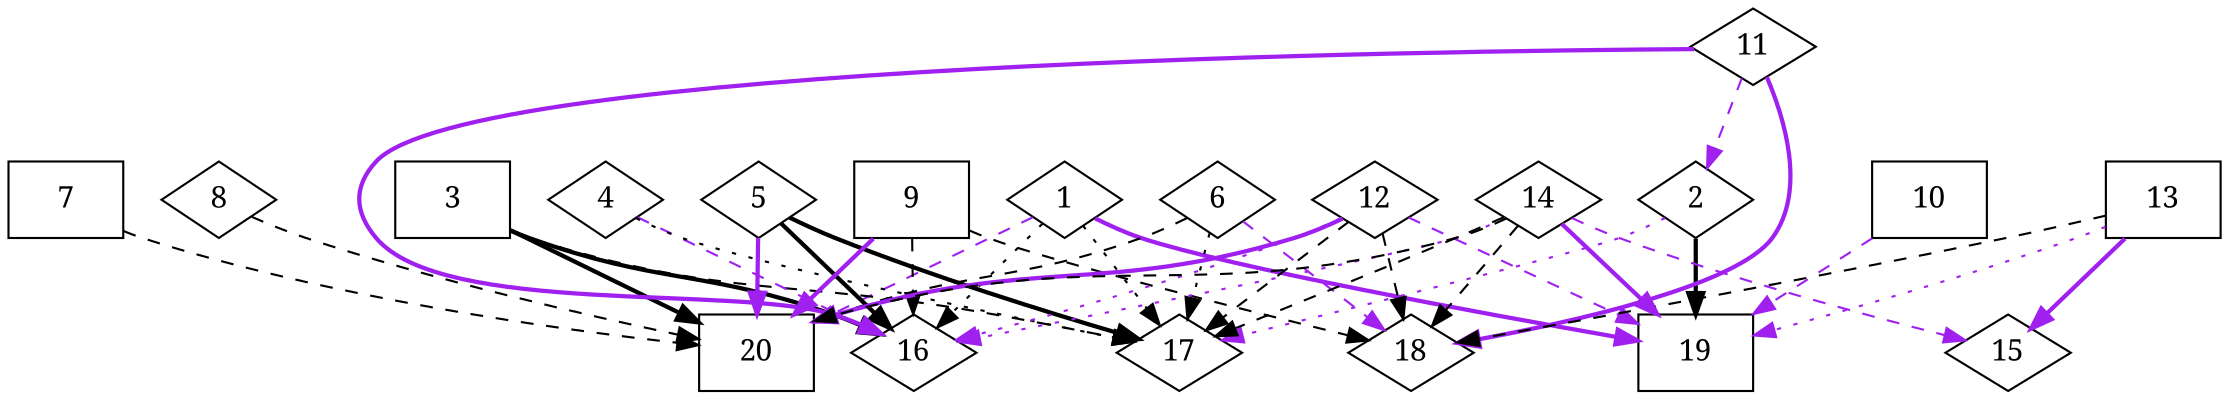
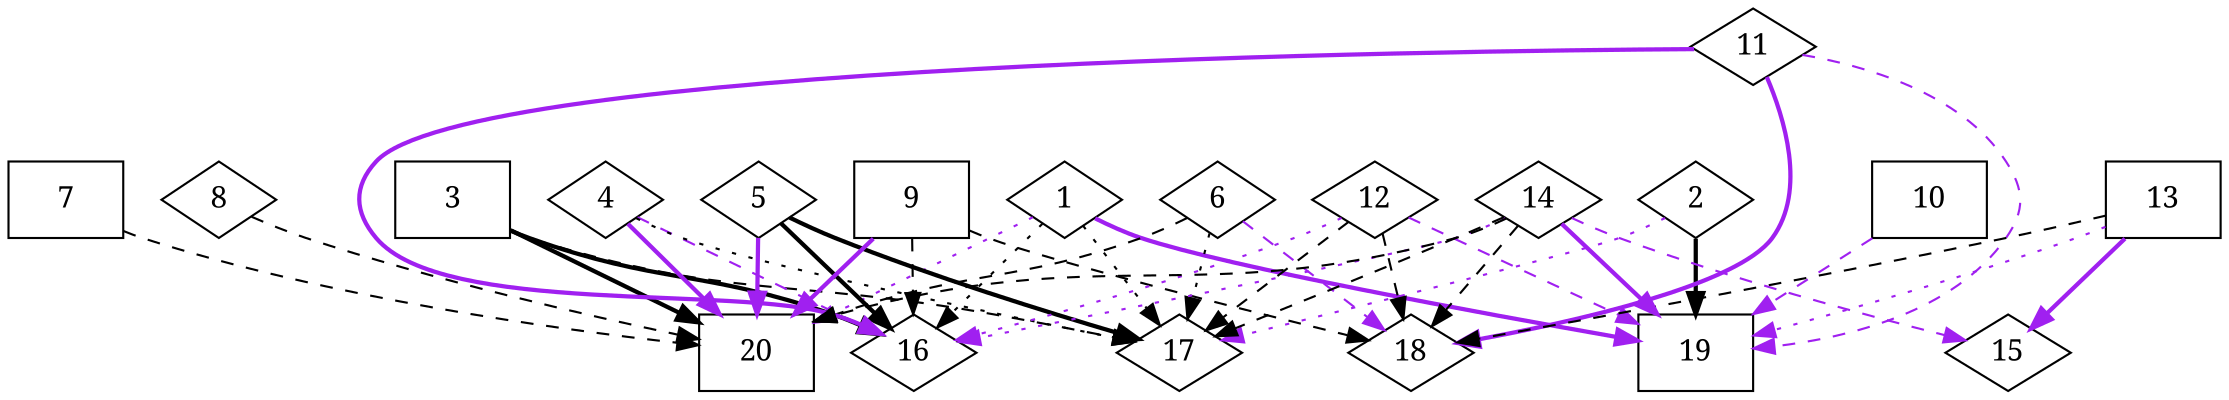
  digraph {
    fontname="Noto Serif"
    node [alpha=0.15 fontname="Noto Serif" shape=diamond]
    edge [color=black fontname="Noto Serif" style=dashed]
    1 [expect_size=32025600]
    16 [alpha=0.08 expect_size=31813632]
    17 [alpha=0.04 expect_size=19676160]
    19 [alpha=0.05 expect_size=16224256 shape=box]
    20 [alpha=0.07 expect_size=30564352 shape=box]
    2 [alpha=0.18 expect_size=17371136]
    3 [alpha=0.12 expect_size=24755200 shape=box]
    4 [expect_size=37880832]
    5 [alpha=0.10 expect_size=50575360]
    6 [expect_size=41618432]
    18 [expect_size=29506560]
    7 [alpha=0.04 expect_size=16537600 shape=box]
    8 [alpha=0.14 expect_size=44776448]
    9 [alpha=0.06 expect_size=24209408 shape=box]
    10 [alpha=0.02 expect_size=42727424 shape=box]
    11 [alpha=0.06 expect_size=11144192]
    12 [alpha=0.09 expect_size=45389824]
    13 [alpha=0.04 expect_size=41134080 shape=box]
    15 [alpha=0.14 expect_size=9331712]
    14 [alpha=0.18 expect_size=21134336]
    1 -> 16 [style=dotted]
    1 -> 17 [style=dotted]
    1 -> 19 [color=purple style=bold]
-   1 -> 20 [color=purple]
+   1 -> 20 [color=purple style=dotted]
    2 -> 17 [color=purple style=dotted]
    2 -> 19 [style=bold]
    3 -> 16 [style=bold]
    3 -> 17
    3 -> 20 [style=bold]
    4 -> 16 [color=purple]
    4 -> 17 [style=dotted]
-   12 -> 20 [color=purple style=bold]
+   4 -> 20 [color=purple style=bold]
    5 -> 16 [style=bold]
    5 -> 17 [style=bold]
    5 -> 20 [color=purple style=bold]
    6 -> 17 [style=dotted]
    6 -> 20
    6 -> 18 [color=purple]
    7 -> 20
    8 -> 20
    9 -> 16
    9 -> 20 [color=purple style=bold]
    9 -> 18
    10 -> 19 [color=purple]
    11 -> 16 [color=purple style=bold]
-   11 -> 2 [color=purple]
+   11 -> 19 [color=purple]
    11 -> 18 [color=purple style=bold]
    12 -> 16 [color=purple style=dotted]
    12 -> 17
    12 -> 19 [color=purple]
    12 -> 18
    13 -> 19 [color=purple style=dotted]
    13 -> 18
    13 -> 15 [color=purple style=bold]
    14 -> 16 [color=purple style=dotted]
    14 -> 17
    14 -> 19 [color=purple style=bold]
    14 -> 20
    14 -> 18
    14 -> 15 [color=purple]
  }
